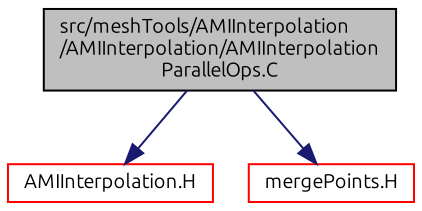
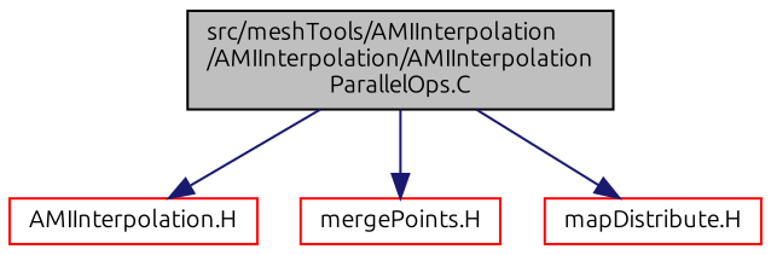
  digraph {
    fontname=Ubuntu
    node [color=red fontname=Ubuntu fontsize=10 shape=record]
    edge [color=midnightblue fontname=Ubuntu fontsize=10 labelfontname=FreeSans labelfontsize=10 style=solid]
    n1 [color=black fillcolor=grey75 fontcolor=black height=0.2 label="src/meshTools/AMIInterpolation\l/AMIInterpolation/AMIInterpolation\lParallelOps.C" style=filled width=0.4]
    n2 [height=0.2 label="AMIInterpolation.H" width=0.4]
    n3 [height=0.2 label="mergePoints.H" width=0.4]
+   n4 [height=0.2 label="mapDistribute.H" width=0.4]
    n1 -> n2
    n1 -> n3
+   n1 -> n4
  }
